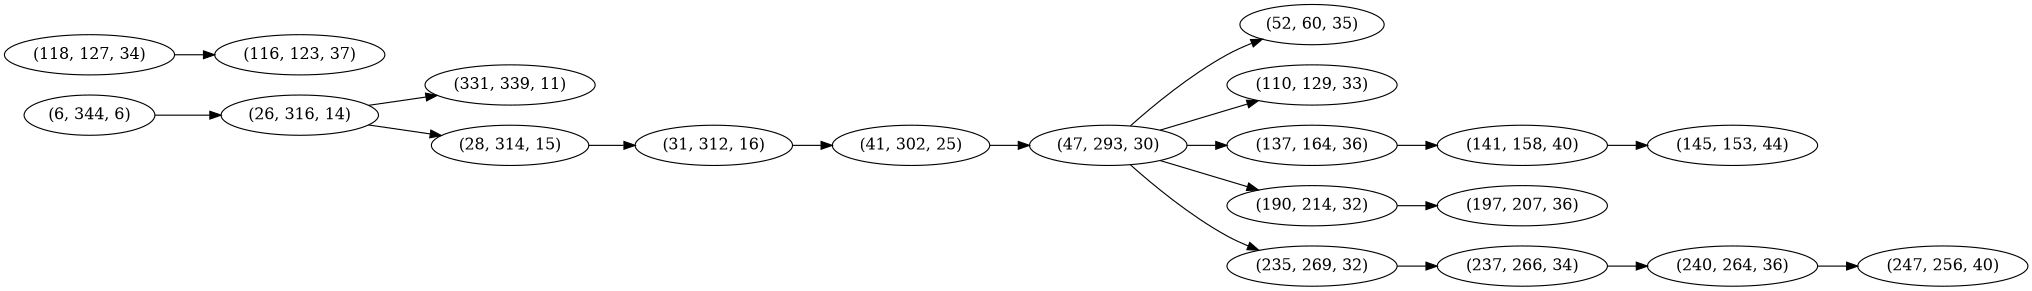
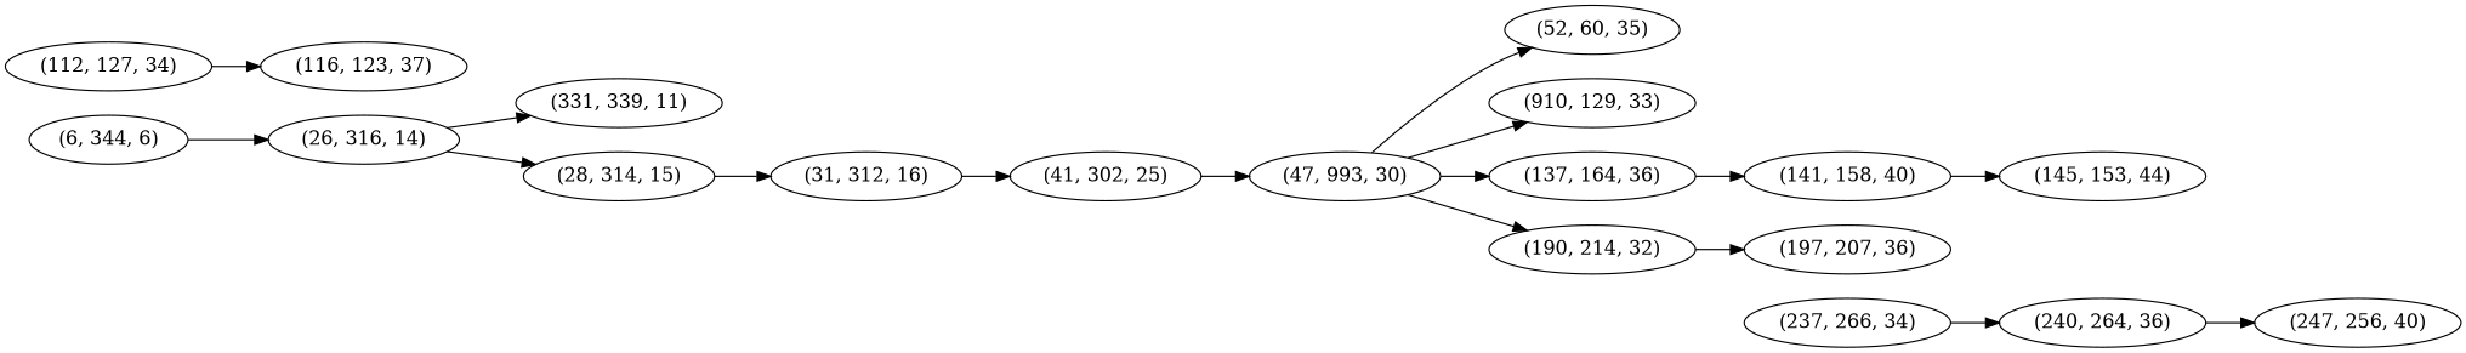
  digraph {
    rankdir=LR
    "(6, 344, 6)"
    "(26, 316, 14)"
    "(331, 339, 11)"
    "(28, 314, 15)"
    "(31, 312, 16)"
    "(41, 302, 25)"
-   "(47, 293, 30)"
+   "(47, 293, 30)" [label="(47, 993, 30)"]
    "(52, 60, 35)"
-   "(110, 129, 33)"
+   "(110, 129, 33)" [label="(910, 129, 33)"]
    "(137, 164, 36)"
    "(190, 214, 32)"
-   "(235, 269, 32)"
    "(141, 158, 40)"
    "(197, 207, 36)"
    "(237, 266, 34)"
-   "(112, 127, 34)" [label="(118, 127, 34)"]
+   "(112, 127, 34)"
    "(116, 123, 37)"
    "(145, 153, 44)"
    "(240, 264, 36)"
    "(247, 256, 40)"
    "(6, 344, 6)" -> "(26, 316, 14)"
    "(26, 316, 14)" -> "(331, 339, 11)"
    "(26, 316, 14)" -> "(28, 314, 15)"
    "(28, 314, 15)" -> "(31, 312, 16)"
    "(31, 312, 16)" -> "(41, 302, 25)"
    "(41, 302, 25)" -> "(47, 293, 30)"
    "(47, 293, 30)" -> "(52, 60, 35)"
    "(47, 293, 30)" -> "(110, 129, 33)"
    "(47, 293, 30)" -> "(137, 164, 36)"
    "(47, 293, 30)" -> "(190, 214, 32)"
-   "(47, 293, 30)" -> "(235, 269, 32)"
    "(137, 164, 36)" -> "(141, 158, 40)"
    "(190, 214, 32)" -> "(197, 207, 36)"
-   "(235, 269, 32)" -> "(237, 266, 34)"
    "(141, 158, 40)" -> "(145, 153, 44)"
    "(237, 266, 34)" -> "(240, 264, 36)"
    "(112, 127, 34)" -> "(116, 123, 37)"
    "(240, 264, 36)" -> "(247, 256, 40)"
  }
